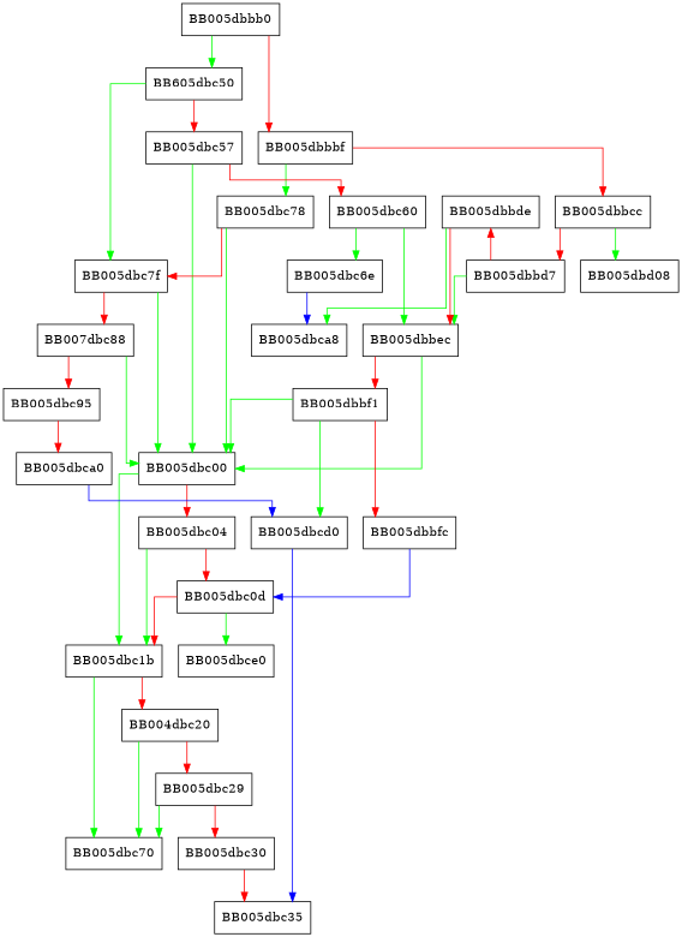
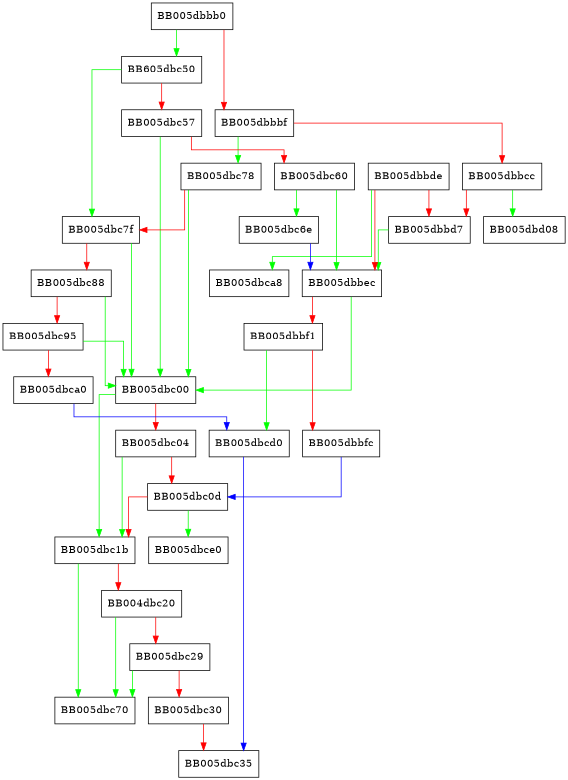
  digraph {
    splines=ortho
    node [shape=box]
    edge [color=green]
    n1 [label=BB605dbc50]
    BB005dbbb0
    BB005dbbbf
    BB005dbc7f
    BB005dbc57
    BB005dbc78
    BB005dbbcc
    BB005dbc00
-   BB005dbc88 [label=BB007dbc88]
+   BB005dbc88
    BB005dbc60
    BB005dbd08
    BB005dbbd7
    BB005dbc1b
    BB005dbc04
    BB005dbbec
    BB005dbbde
    BB005dbbf1
    BB005dbca8
    BB005dbcd0
    BB005dbbfc
    BB005dbc70
    n22 [label=BB004dbc20]
    BB005dbc0d
    BB005dbc35
    BB005dbc29
    BB005dbce0
    BB005dbc30
    BB005dbc95
    BB005dbc6e
    BB005dbca0
    n1 -> BB005dbc7f
    n1 -> BB005dbc57 [color=red]
    BB005dbbb0 -> n1
    BB005dbbb0 -> BB005dbbbf [color=red]
    BB005dbbbf -> BB005dbc78
    BB005dbbbf -> BB005dbbcc [color=red]
    BB005dbc7f -> BB005dbc00
    BB005dbc7f -> BB005dbc88 [color=red]
    BB005dbc57 -> BB005dbc00
    BB005dbc57 -> BB005dbc60 [color=red]
    BB005dbc78 -> BB005dbc7f [color=red]
    BB005dbc78 -> BB005dbc00
    BB005dbbcc -> BB005dbd08
    BB005dbbcc -> BB005dbbd7 [color=red]
    BB005dbc00 -> BB005dbc1b
    BB005dbc00 -> BB005dbc04 [color=red]
    BB005dbc88 -> BB005dbc00
    BB005dbc88 -> BB005dbc95 [color=red]
    BB005dbc60 -> BB005dbbec
    BB005dbc60 -> BB005dbc6e
    BB005dbbd7 -> BB005dbbec
-   BB005dbbd7 -> BB005dbbde [color=red]
+   BB005dbbde -> BB005dbbd7 [color=red]
    BB005dbc1b -> BB005dbc70
    BB005dbc1b -> n22 [color=red]
    BB005dbc04 -> BB005dbc1b
    BB005dbc04 -> BB005dbc0d [color=red]
    BB005dbbec -> BB005dbc00
    BB005dbbec -> BB005dbbf1 [color=red]
    BB005dbbde -> BB005dbbec [color=red]
    BB005dbbde -> BB005dbca8
    BB005dbbf1 -> BB005dbcd0
    BB005dbbf1 -> BB005dbbfc [color=red]
    BB005dbcd0 -> BB005dbc35 [color=blue]
    BB005dbbfc -> BB005dbc0d [color=blue]
    n22 -> BB005dbc70
    n22 -> BB005dbc29 [color=red]
    BB005dbc0d -> BB005dbc1b [color=red]
    BB005dbc0d -> BB005dbce0
    BB005dbc29 -> BB005dbc70
    BB005dbc29 -> BB005dbc30 [color=red]
    BB005dbc30 -> BB005dbc35 [color=red]
-   BB005dbbf1 -> BB005dbc00
+   BB005dbc95 -> BB005dbc00
    BB005dbc95 -> BB005dbca0 [color=red]
-   BB005dbc6e -> BB005dbca8 [color=blue]
+   BB005dbc6e -> BB005dbbec [color=blue]
    BB005dbca0 -> BB005dbcd0 [color=blue]
  }
